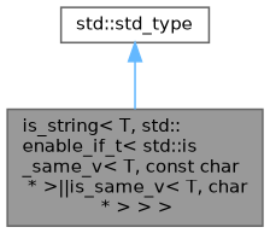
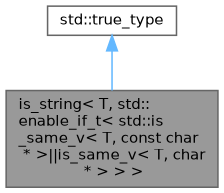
  digraph {
    node [color=gray40 fontname=Helvetica fontsize=10 shape=box style=filled]
    n1 [fillcolor=grey60 fontcolor=black height=0.2 label="is_string\< T, std::\lenable_if_t\< std::is\l_same_v\< T, const char\l * \>\|\|is_same_v\< T, char\l * \> \> \>" width=0.4]
-   n2 [fillcolor=white height=0.2 label="std::std_type" width=0.4]
+   n2 [fillcolor=white height=0.2 label="std::true_type" width=0.4]
    n2 -> n1 [color=steelblue1 dir=back fontname=Helvetica fontsize=10 labelfontname=Helvetica labelfontsize=10 style=solid]
  }
